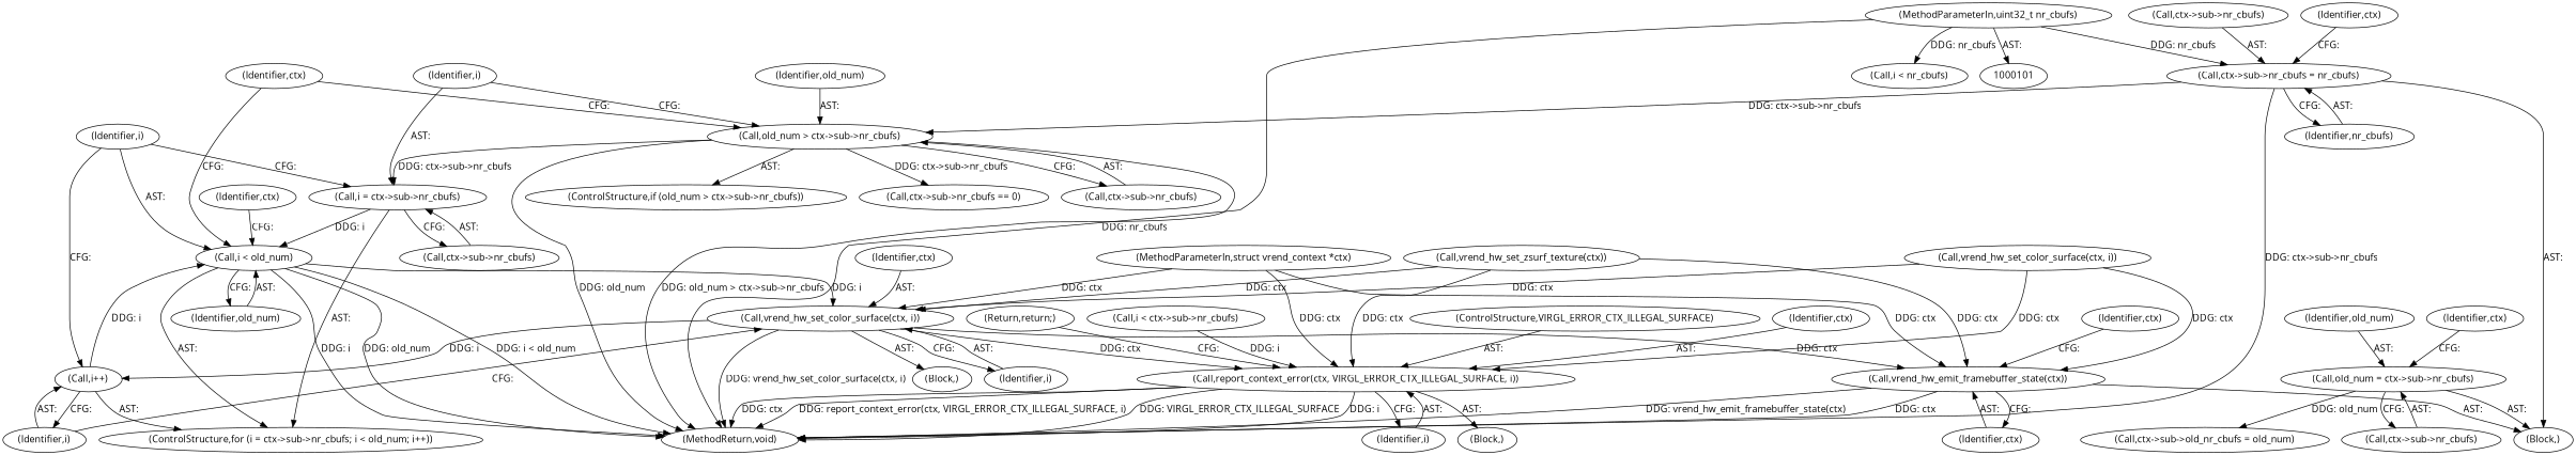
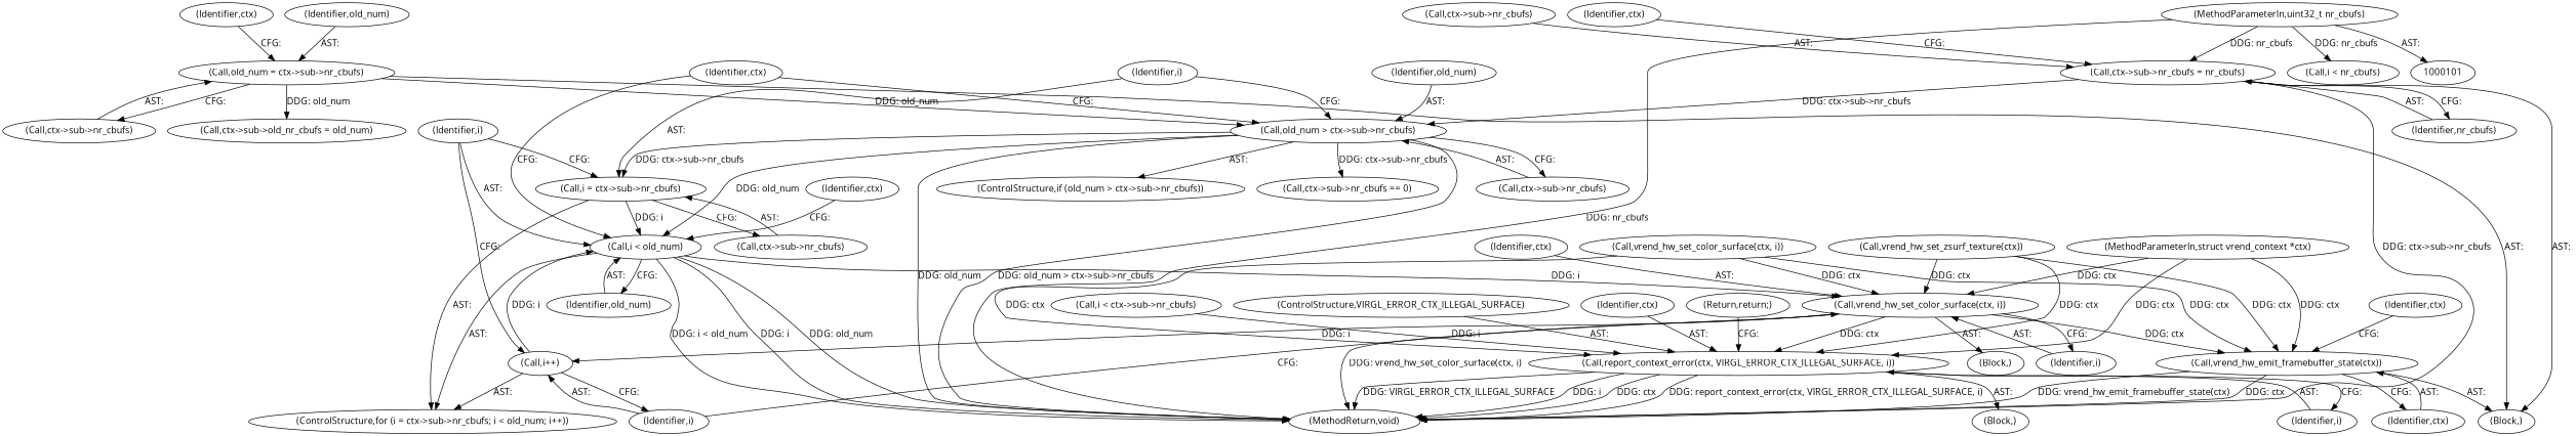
  digraph {
    fontname="Open Sans"
    node [fontname="Open Sans"]
    edge [fontname="Open Sans"]
    n1 [label="(Call,i = ctx->sub->nr_cbufs)"]
    n2 [label="(Call,i < old_num)"]
    n3 [label="(ControlStructure,for (i = ctx->sub->nr_cbufs; i < old_num; i++))"]
    n4 [label="(Call,ctx->sub->nr_cbufs)"]
    n5 [label="(MethodReturn,void)"]
    n6 [label="(Call,vrend_hw_set_color_surface(ctx, i))"]
    n7 [label="(Identifier,old_num)"]
    n8 [label="(Call,old_num > ctx->sub->nr_cbufs)"]
    n9 [label="(Call,ctx->sub->nr_cbufs == 0)"]
    n10 [label="(Call,ctx->sub->nr_cbufs)"]
    n11 [label="(ControlStructure,if (old_num > ctx->sub->nr_cbufs))"]
    n12 [label="(Call,old_num = ctx->sub->nr_cbufs)"]
    n13 [label="(Call,ctx->sub->old_nr_cbufs = old_num)"]
    n14 [label="(Call,ctx->sub->nr_cbufs)"]
    n15 [label="(Block,)"]
    n16 [label="(Call,ctx->sub->nr_cbufs = nr_cbufs)"]
    n17 [label="(Identifier,nr_cbufs)"]
    n18 [label="(MethodParameterIn,uint32_t nr_cbufs)"]
    n19 [label="(Call,i < nr_cbufs)"]
    1000101
    n21 [label="(Call,i++)"]
    n22 [label="(Call,report_context_error(ctx, VIRGL_ERROR_CTX_ILLEGAL_SURFACE, i))"]
    n23 [label="(Call,vrend_hw_emit_framebuffer_state(ctx))"]
    n24 [label="(Block,)"]
    n25 [label="(Identifier,i)"]
    n26 [label="(Identifier,i)"]
    n27 [label="(Identifier,i)"]
    n28 [label="(Block,)"]
    n29 [label="(Identifier,ctx)"]
    n30 [label="(Identifier,ctx)"]
    n31 [label="(Identifier,ctx)"]
    n32 [label="(Identifier,ctx)"]
    n33 [label="(Identifier,ctx)"]
    n34 [label="(Identifier,ctx)"]
    n35 [label="(Identifier,i)"]
    n36 [label="(Call,i < ctx->sub->nr_cbufs)"]
    n37 [label="(Call,ctx->sub->nr_cbufs)"]
    n38 [label="(Identifier,ctx)"]
    n39 [label="(ControlStructure,VIRGL_ERROR_CTX_ILLEGAL_SURFACE)"]
    n40 [label="(Identifier,old_num)"]
    n41 [label="(Call,vrend_hw_set_color_surface(ctx, i))"]
    n42 [label="(Call,vrend_hw_set_zsurf_texture(ctx))"]
    n43 [label="(MethodParameterIn,struct vrend_context *ctx)"]
    n44 [label="(Identifier,i)"]
    n45 [label="(Identifier,old_num)"]
    n46 [label="(Identifier,ctx)"]
    n47 [label="(Return,return;)"]
    n1 -> n2 [label="DDG: i"]
    n1 -> n3 [label="AST: "]
    n1 -> n4 [label="CFG: "]
    n2 -> n3 [label="AST: "]
    n2 -> n5 [label="DDG: i"]
    n2 -> n5 [label="DDG: old_num"]
    n2 -> n5 [label="DDG: i < old_num"]
    n2 -> n6 [label="DDG: i"]
    n2 -> n7 [label="CFG: "]
    n4 -> n1 [label="AST: "]
    n6 -> n5 [label="DDG: vrend_hw_set_color_surface(ctx, i)"]
    n6 -> n21 [label="DDG: i"]
    n6 -> n22 [label="DDG: ctx"]
    n6 -> n23 [label="DDG: ctx"]
    n6 -> n24 [label="AST: "]
    n6 -> n25 [label="CFG: "]
    n7 -> n2 [label="AST: "]
    n8 -> n1 [label="DDG: ctx->sub->nr_cbufs"]
+   n8 -> n2 [label="DDG: old_num"]
    n8 -> n5 [label="DDG: old_num"]
    n8 -> n5 [label="DDG: old_num > ctx->sub->nr_cbufs"]
    n8 -> n9 [label="DDG: ctx->sub->nr_cbufs"]
    n8 -> n10 [label="CFG: "]
    n8 -> n11 [label="AST: "]
    n10 -> n8 [label="AST: "]
+   n12 -> n8 [label="DDG: old_num"]
    n12 -> n13 [label="DDG: old_num"]
    n12 -> n14 [label="CFG: "]
    n12 -> n15 [label="AST: "]
    n14 -> n12 [label="AST: "]
    n16 -> n5 [label="DDG: ctx->sub->nr_cbufs"]
    n16 -> n8 [label="DDG: ctx->sub->nr_cbufs"]
    n16 -> n15 [label="AST: "]
    n16 -> n17 [label="CFG: "]
    n17 -> n16 [label="AST: "]
    n18 -> n5 [label="DDG: nr_cbufs"]
    n18 -> n16 [label="DDG: nr_cbufs"]
    n18 -> n19 [label="DDG: nr_cbufs"]
    n18 -> 1000101 [label="AST: "]
    n21 -> n2 [label="DDG: i"]
    n21 -> n3 [label="AST: "]
    n21 -> n26 [label="CFG: "]
    n22 -> n5 [label="DDG: i"]
    n22 -> n5 [label="DDG: ctx"]
    n22 -> n5 [label="DDG: report_context_error(ctx, VIRGL_ERROR_CTX_ILLEGAL_SURFACE, i)"]
    n22 -> n5 [label="DDG: VIRGL_ERROR_CTX_ILLEGAL_SURFACE"]
    n22 -> n27 [label="CFG: "]
    n22 -> n28 [label="AST: "]
    n23 -> n5 [label="DDG: vrend_hw_emit_framebuffer_state(ctx)"]
    n23 -> n5 [label="DDG: ctx"]
    n23 -> n15 [label="AST: "]
    n23 -> n29 [label="CFG: "]
    n25 -> n6 [label="AST: "]
    n26 -> n6 [label="CFG: "]
    n26 -> n21 [label="AST: "]
    n27 -> n22 [label="AST: "]
    n29 -> n23 [label="AST: "]
    n30 -> n2 [label="CFG: "]
    n31 -> n12 [label="CFG: "]
    n32 -> n2 [label="CFG: "]
    n32 -> n8 [label="CFG: "]
    n33 -> n6 [label="AST: "]
    n34 -> n23 [label="CFG: "]
    n35 -> n1 [label="AST: "]
    n35 -> n8 [label="CFG: "]
    n36 -> n22 [label="DDG: i"]
    n37 -> n16 [label="AST: "]
    n38 -> n16 [label="CFG: "]
    n39 -> n22 [label="AST: "]
    n40 -> n12 [label="AST: "]
    n41 -> n6 [label="DDG: ctx"]
    n41 -> n22 [label="DDG: ctx"]
    n41 -> n23 [label="DDG: ctx"]
    n42 -> n6 [label="DDG: ctx"]
    n42 -> n22 [label="DDG: ctx"]
    n42 -> n23 [label="DDG: ctx"]
    n43 -> n6 [label="DDG: ctx"]
    n43 -> n22 [label="DDG: ctx"]
    n43 -> n23 [label="DDG: ctx"]
    n44 -> n1 [label="CFG: "]
    n44 -> n2 [label="AST: "]
    n44 -> n21 [label="CFG: "]
    n45 -> n8 [label="AST: "]
    n46 -> n22 [label="AST: "]
    n47 -> n22 [label="CFG: "]
  }
